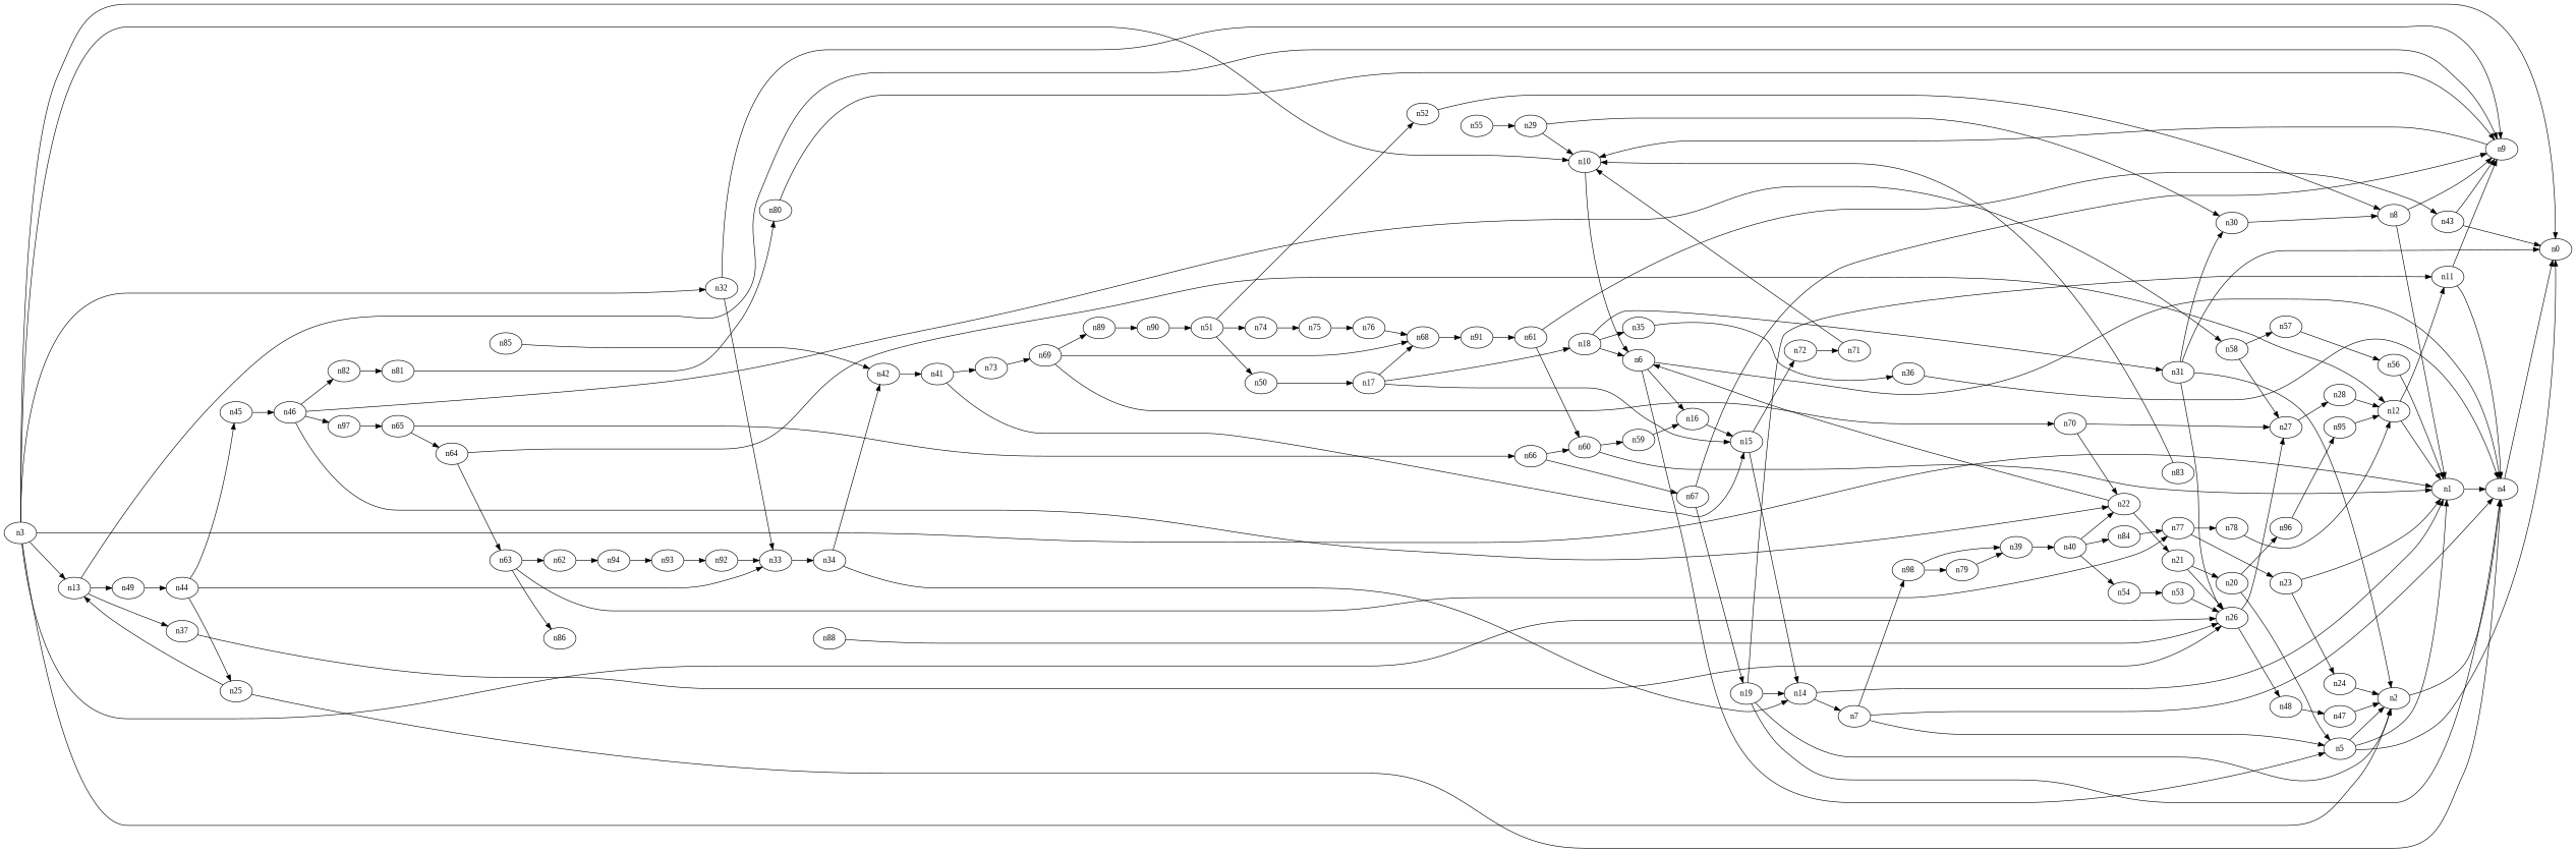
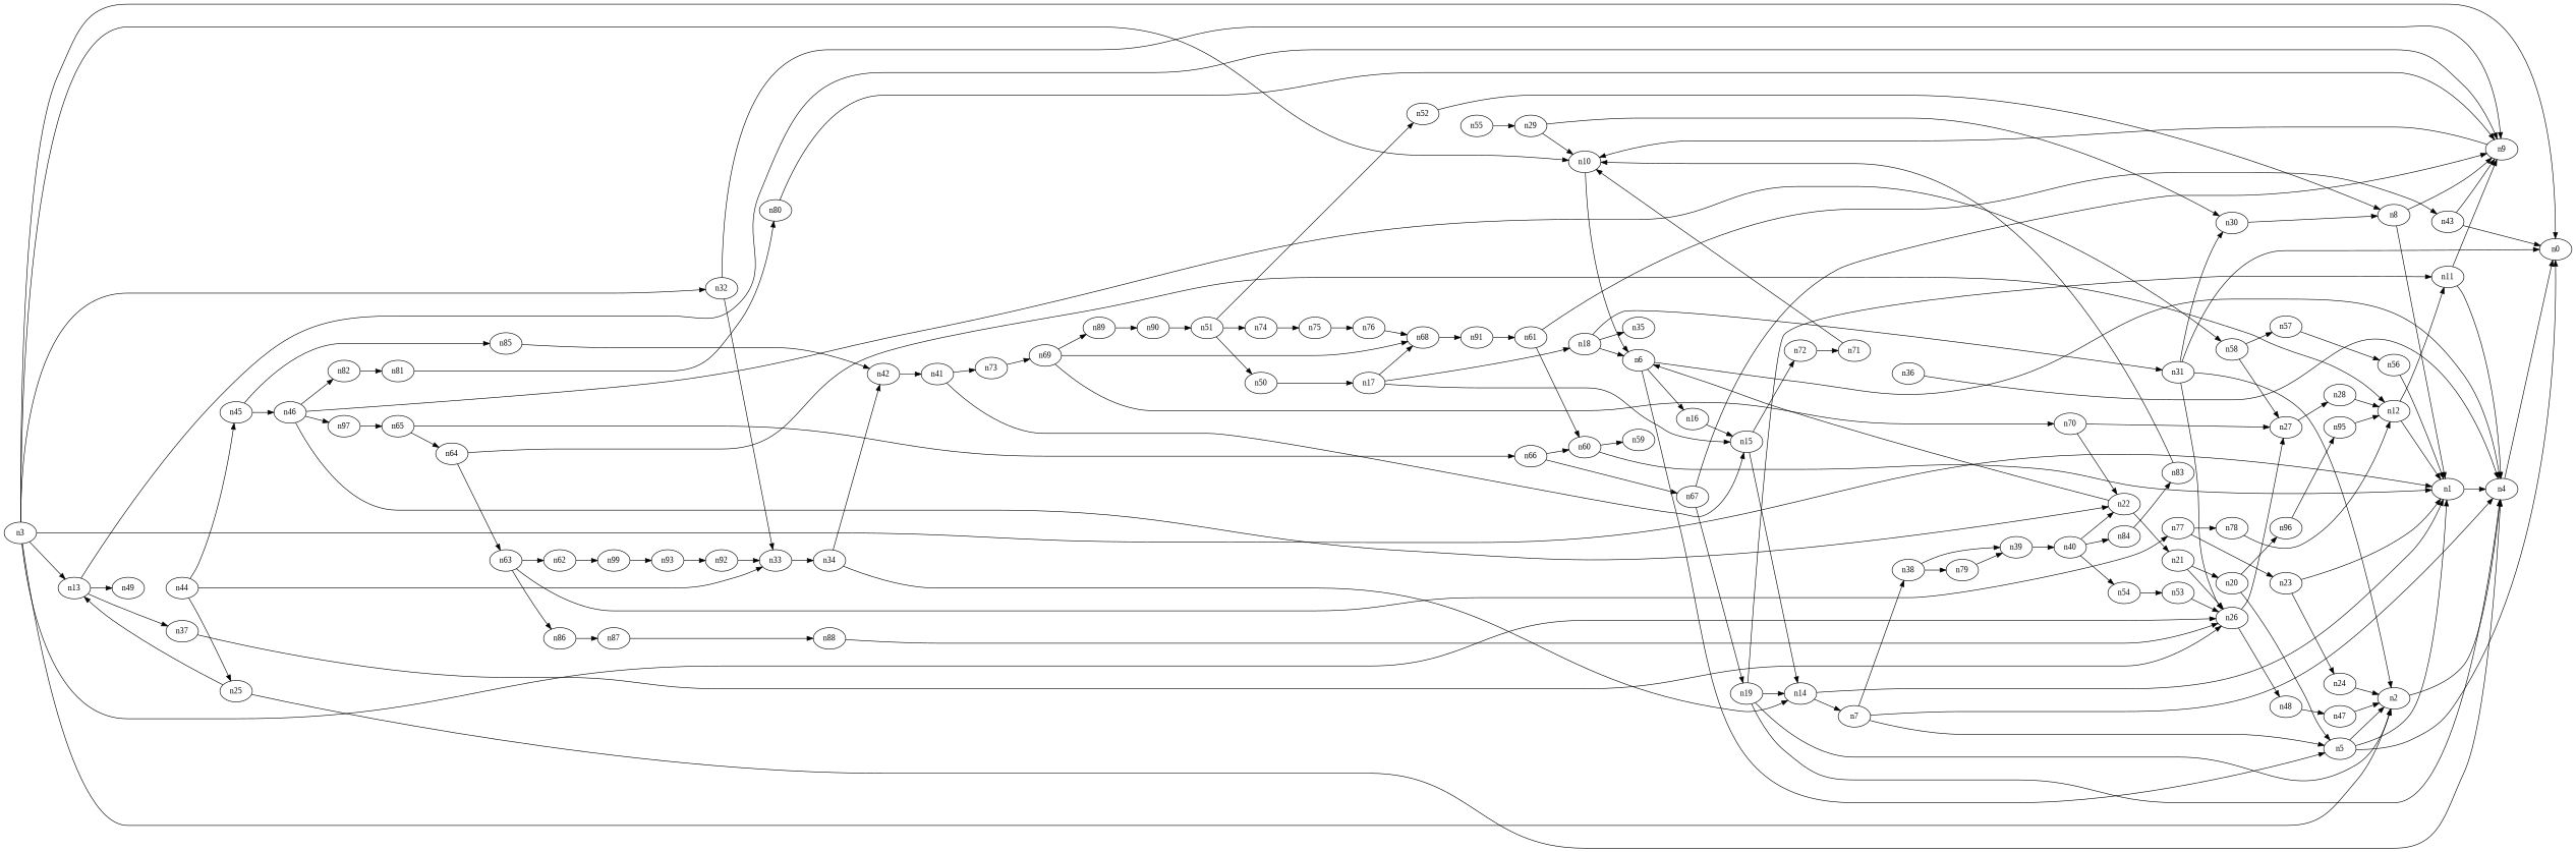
  digraph {
    fontname="Liberation Serif"
    rankdir=LR
    node [fontname="Liberation Serif"]
    edge [fontname="Liberation Serif"]
    n1
    n4
    n0
    n2
    n3
    n10
    n13
    n26
    n32
    n6
    n9
    n37
    n49
    n25
    n27
    n48
    n33
    n5
    n16
    n44
    n28
    n47
    n34
    n7
-   n38 [label=n98]
+   n38
    n39
    n79
    n40
    n8
    n11
    n55
    n29
    n30
    n12
    n45
    n14
    n15
    n72
    n71
    n17
    n18
    n68
    n31
    n35
    n91
    n36
    n61
    n19
    n20
    n96
    n95
    n21
    n22
    n23
    n24
    n42
    n41
    n73
    n54
    n84
    n53
    n83
    n69
    n70
    n89
    n43
    n46
    n85
    n58
    n82
    n97
    n57
    n81
    n65
    n56
    n80
    n64
    n66
    n50
    n51
    n52
    n74
    n75
    n76
    n59
    n60
    n62
-   n94
+   n94 [label=n99]
    n93
    n92
    n63
    n77
    n86
    n78
+   n87
    n88
    n67
    n90
    n1 -> n4
    n4 -> n0
    n2 -> n4
    n3 -> n1
    n3 -> n0
    n3 -> n2
    n3 -> n10
    n3 -> n13
    n3 -> n26
    n3 -> n32
    n10 -> n6
    n13 -> n9
    n13 -> n37
    n13 -> n49
    n26 -> n27
    n26 -> n48
    n32 -> n9
    n32 -> n33
    n6 -> n4
    n6 -> n5
    n6 -> n16
    n9 -> n10
    n37 -> n26
-   n49 -> n44
    n25 -> n4
    n25 -> n13
    n27 -> n28
    n48 -> n47
    n33 -> n34
    n5 -> n1
    n5 -> n0
    n5 -> n2
    n16 -> n15
    n44 -> n25
    n44 -> n33
    n44 -> n45
    n28 -> n12
    n47 -> n2
    n34 -> n14
    n34 -> n42
    n7 -> n4
    n7 -> n5
    n7 -> n38
    n38 -> n39
    n38 -> n79
    n39 -> n40
    n79 -> n39
    n40 -> n22
    n40 -> n54
    n40 -> n84
    n8 -> n1
    n8 -> n9
    n11 -> n4
    n11 -> n9
    n55 -> n29
    n29 -> n10
    n29 -> n30
    n30 -> n8
    n12 -> n1
    n12 -> n11
    n45 -> n46
+   n45 -> n85
    n14 -> n1
    n14 -> n7
    n15 -> n14
    n15 -> n72
    n72 -> n71
    n71 -> n10
    n17 -> n15
    n17 -> n18
    n17 -> n68
    n18 -> n6
    n18 -> n31
    n18 -> n35
    n68 -> n91
    n31 -> n0
    n31 -> n2
    n31 -> n26
    n31 -> n30
-   n35 -> n36
    n91 -> n61
    n36 -> n4
    n61 -> n43
    n61 -> n60
    n19 -> n4
    n19 -> n2
    n19 -> n11
    n19 -> n14
    n20 -> n5
    n20 -> n96
    n96 -> n95
    n95 -> n12
    n21 -> n26
    n21 -> n20
    n22 -> n6
    n22 -> n21
    n23 -> n1
    n23 -> n24
    n24 -> n2
    n42 -> n41
    n41 -> n15
    n41 -> n73
    n73 -> n69
    n54 -> n53
-   n84 -> n77
+   n84 -> n83
    n53 -> n26
    n83 -> n10
    n69 -> n68
    n69 -> n70
    n69 -> n89
    n70 -> n27
    n70 -> n22
    n89 -> n90
    n43 -> n0
    n43 -> n9
    n46 -> n22
    n46 -> n58
    n46 -> n82
    n46 -> n97
    n85 -> n42
    n58 -> n27
    n58 -> n57
    n82 -> n81
    n97 -> n65
    n57 -> n56
    n81 -> n80
    n65 -> n64
    n65 -> n66
    n56 -> n1
    n80 -> n9
    n64 -> n12
    n64 -> n63
    n66 -> n60
    n66 -> n67
    n50 -> n17
    n51 -> n50
    n51 -> n52
    n51 -> n74
    n52 -> n8
    n74 -> n75
    n75 -> n76
    n76 -> n68
-   n59 -> n16
    n60 -> n1
    n60 -> n59
    n62 -> n94
    n94 -> n93
    n93 -> n92
    n92 -> n33
    n63 -> n62
    n63 -> n77
    n63 -> n86
    n77 -> n23
    n77 -> n78
+   n86 -> n87
    n78 -> n12
+   n87 -> n88
    n88 -> n26
    n67 -> n9
    n67 -> n19
    n90 -> n51
  }
